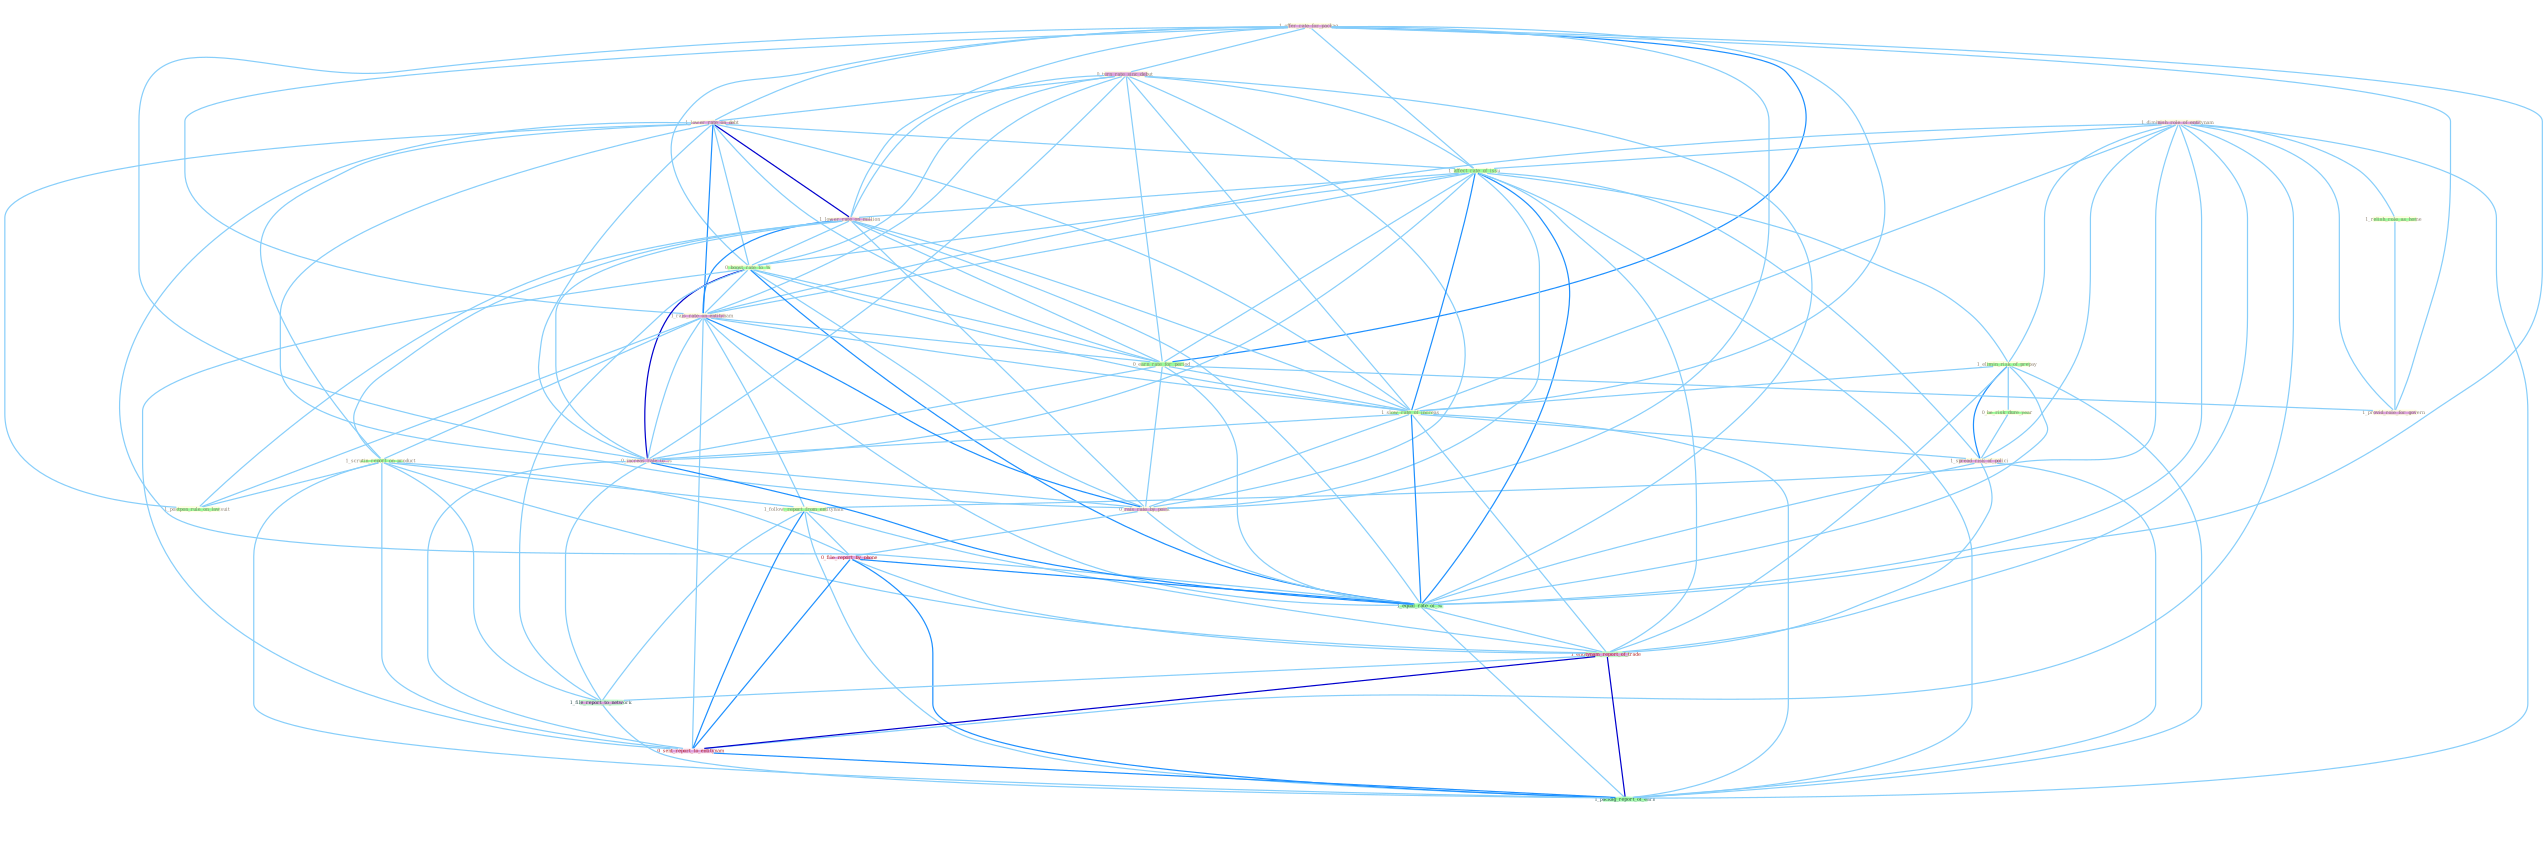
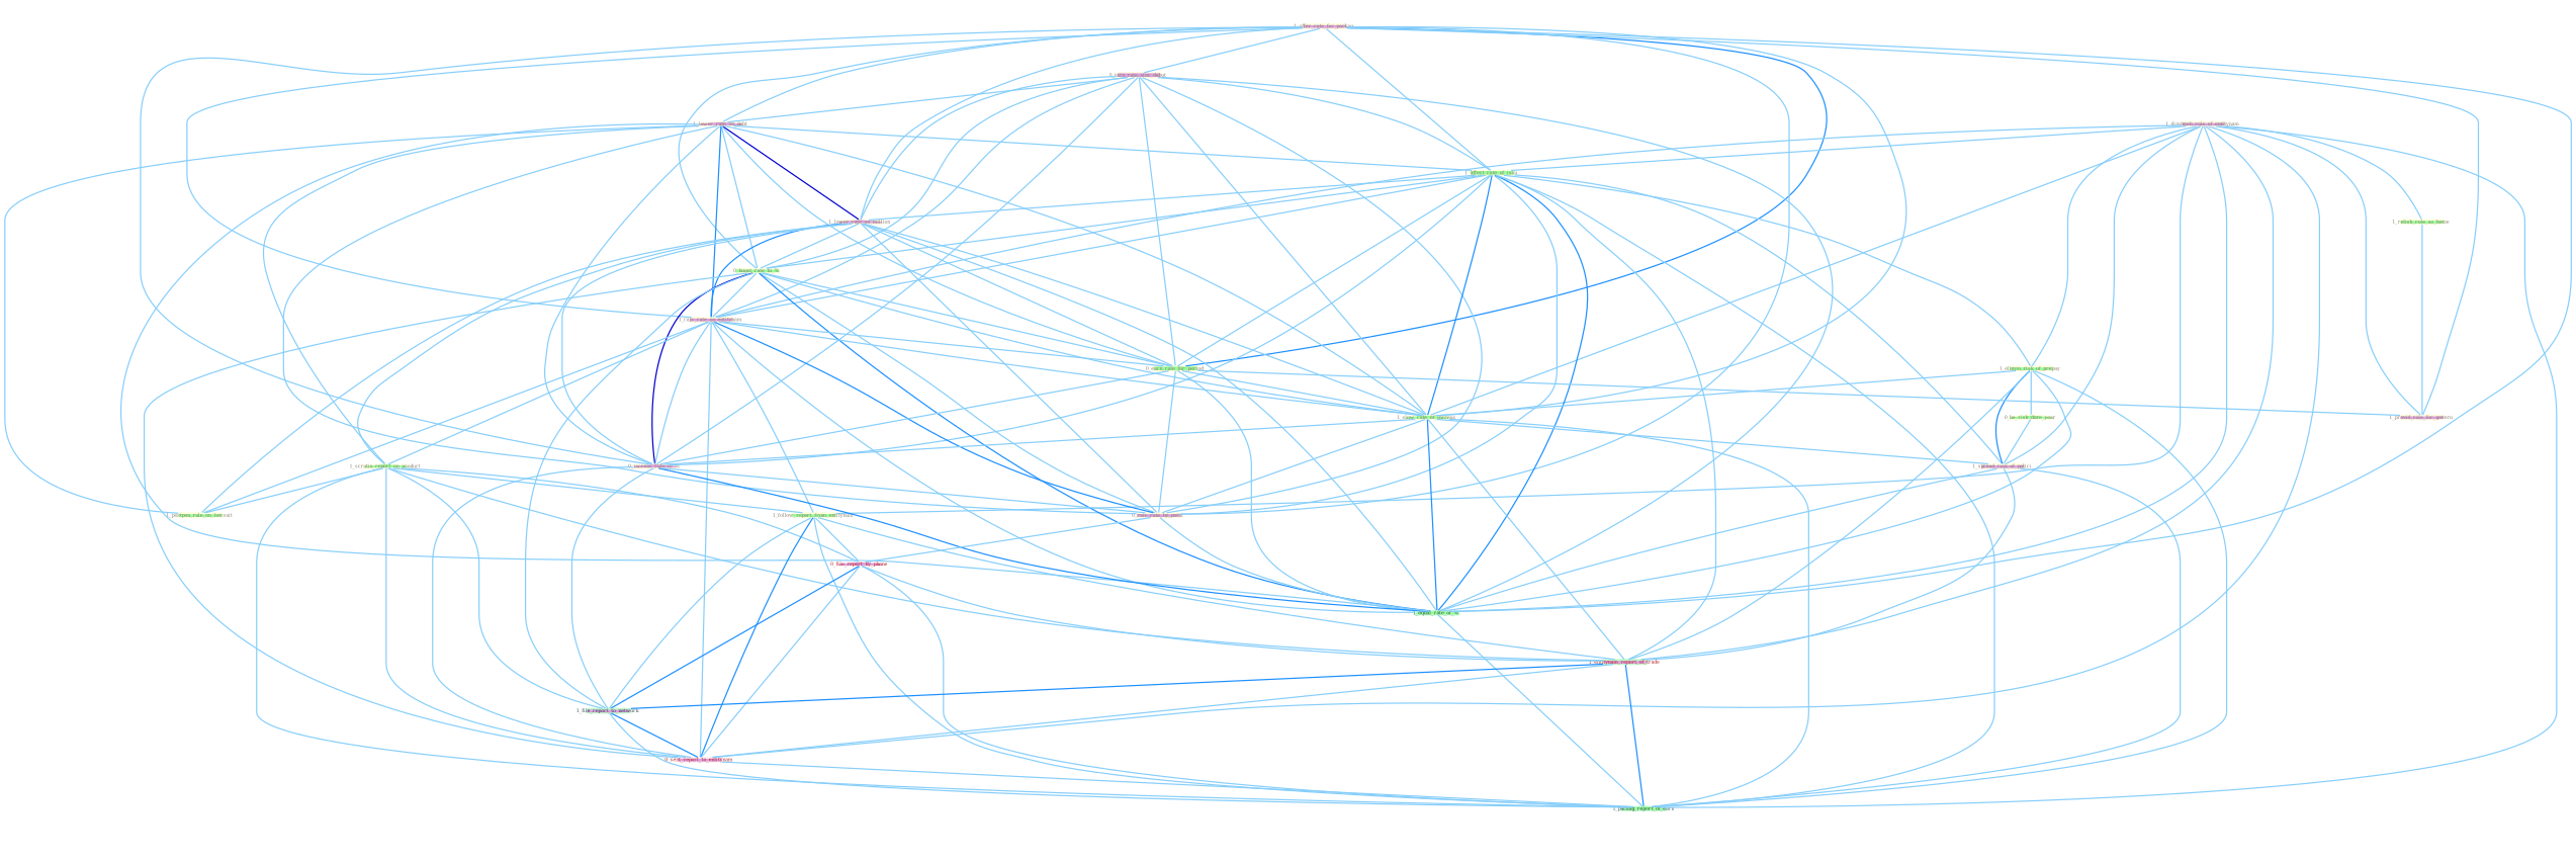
  graph {
    fontname="DejaVu Serif"
    node [color="#ffffe0" fillcolor=plum fixedsize=true fontcolor="#8b7d6b" fontname="DejaVu Serif" fontsize=4 shape=cylinder style=filled]
    edge [color="#87cefa" fontname="DejaVu Serif" w=1]
    "1_offer_rate_for_packag " [height=.06 width=.5]
    "0_turn_rate_sinc_debut " [height=.06 shape=box width=.5]
    "1_lower_rate_on_debt " [height=.06 shape=house width=.5]
    "1_diminish_role_of_entitynam " [height=.06 width=.5]
    "1_affect_rate_of_issu " [fillcolor=palegreen height=.06 shape=box width=.5]
    "1_lower_rate_on_million " [height=.06 shape=house width=.5]
    "0_boost_rate_to_% " [fillcolor=palegreen height=.06 width=.5]
    "1_elimin_risk_of_prepay " [fillcolor=palegreen height=.06 width=.5]
    "1_rais_rate_on_entitynam " [height=.06 width=.5]
    "1_relish_role_as_home " [fillcolor=palegreen height=.06 width=.5]
    "0_be_risk_dure_year " [fillcolor=palegreen height=.06 shape=house width=.5]
    "1_scrutin_report_on_product " [fillcolor=palegreen height=.06 shape=house width=.5]
    "0_earn_rate_for_period " [fillcolor=palegreen height=.06 shape=box width=.5]
    "1_postpon_rule_on_lawsuit " [fillcolor=palegreen height=.06 width=.5]
    "1_slow_rate_of_increas " [fillcolor=palegreen height=.06 shape=house width=.5]
    "1_provid_role_for_govern " [height=.06 width=.5]
    "0_increas_rate_to_% " [height=.06 shape=house width=.5]
    "1_spread_risk_of_polici " [height=.06 width=.5]
    "0_rais_rate_by_point " [height=.06 width=.5]
    "1_follow_report_from_entitynam " [fillcolor=palegreen height=.06 width=.5]
    "0_file_report_by_phone " [color="#fff0f5" fontcolor="#b22222" height=.06 shape=house width=.5]
    "0_sent_report_to_entitynam " [color="#fff0f5" fontcolor="#b22222" height=.06 width=.5]
    "1_equal_rate_of_% " [color="#BDFCC9" fillcolor=palegreen fontcolor="#2f4f4f" height=.06 shape=house width=.5]
    "1_entitynam_report_of_trade " [color="#BDFCC9" fontcolor="#b22222" height=.06 width=.5]
    n25 [color="#BDFCC9" fillcolor=palegreen fontcolor="#2f4f4f" height=.06 label="1_packag_report_of_earn" shape=house width=.5]
    "1_file_report_to_network " [color="#BDFCC9" fontcolor="#2f4f4f" height=.06 width=.5]
    subgraph sub_1 {
      "1_offer_rate_for_packag "
      "0_turn_rate_sinc_debut "
      "1_lower_rate_on_debt "
      "1_diminish_role_of_entitynam "
      "1_affect_rate_of_issu "
      "1_lower_rate_on_million "
      "0_boost_rate_to_% "
      "1_elimin_risk_of_prepay "
      "1_rais_rate_on_entitynam "
      "1_relish_role_as_home "
      "0_be_risk_dure_year "
      "1_scrutin_report_on_product "
      "0_earn_rate_for_period "
      "1_postpon_rule_on_lawsuit "
      "1_slow_rate_of_increas "
      "1_provid_role_for_govern "
      "0_increas_rate_to_% "
      "1_spread_risk_of_polici "
      "0_rais_rate_by_point "
      "1_follow_report_from_entitynam "
    }
    subgraph sub_2 {
      "0_file_report_by_phone "
      "0_sent_report_to_entitynam "
    }
    "1_offer_rate_for_packag " -- "0_turn_rate_sinc_debut "
    "1_offer_rate_for_packag " -- "1_lower_rate_on_debt "
    "1_offer_rate_for_packag " -- "1_affect_rate_of_issu "
    "1_offer_rate_for_packag " -- "1_lower_rate_on_million "
    "1_offer_rate_for_packag " -- "0_boost_rate_to_% "
    "1_offer_rate_for_packag " -- "1_rais_rate_on_entitynam "
    "1_offer_rate_for_packag " -- "0_earn_rate_for_period " [color="#1e90ff" w=2]
    "1_offer_rate_for_packag " -- "1_slow_rate_of_increas "
    "1_offer_rate_for_packag " -- "1_provid_role_for_govern "
    "1_offer_rate_for_packag " -- "0_increas_rate_to_% "
    "1_offer_rate_for_packag " -- "0_rais_rate_by_point "
    "1_offer_rate_for_packag " -- "1_equal_rate_of_% "
    "0_turn_rate_sinc_debut " -- "1_lower_rate_on_debt "
    "0_turn_rate_sinc_debut " -- "1_affect_rate_of_issu "
    "0_turn_rate_sinc_debut " -- "1_lower_rate_on_million "
    "0_turn_rate_sinc_debut " -- "0_boost_rate_to_% "
    "0_turn_rate_sinc_debut " -- "1_rais_rate_on_entitynam "
    "0_turn_rate_sinc_debut " -- "0_earn_rate_for_period "
    "0_turn_rate_sinc_debut " -- "1_slow_rate_of_increas "
    "0_turn_rate_sinc_debut " -- "0_increas_rate_to_% "
    "0_turn_rate_sinc_debut " -- "0_rais_rate_by_point "
    "0_turn_rate_sinc_debut " -- "1_equal_rate_of_% "
    "1_lower_rate_on_debt " -- "1_affect_rate_of_issu "
    "1_lower_rate_on_debt " -- "1_lower_rate_on_million " [color="#0000cd" w=3]
    "1_lower_rate_on_debt " -- "0_boost_rate_to_% "
    "1_lower_rate_on_debt " -- "1_rais_rate_on_entitynam " [color="#1e90ff" w=2]
    "1_lower_rate_on_debt " -- "1_scrutin_report_on_product "
    "1_lower_rate_on_debt " -- "0_earn_rate_for_period "
    "1_lower_rate_on_debt " -- "1_postpon_rule_on_lawsuit "
    "1_lower_rate_on_debt " -- "1_slow_rate_of_increas "
    "1_lower_rate_on_debt " -- "0_increas_rate_to_% "
    "1_lower_rate_on_debt " -- "0_rais_rate_by_point "
    "1_lower_rate_on_debt " -- "1_equal_rate_of_% "
    "1_diminish_role_of_entitynam " -- "1_affect_rate_of_issu "
    "1_diminish_role_of_entitynam " -- "1_elimin_risk_of_prepay "
    "1_diminish_role_of_entitynam " -- "1_rais_rate_on_entitynam "
    "1_diminish_role_of_entitynam " -- "1_relish_role_as_home "
    "1_diminish_role_of_entitynam " -- "1_slow_rate_of_increas "
    "1_diminish_role_of_entitynam " -- "1_provid_role_for_govern "
    "1_diminish_role_of_entitynam " -- "1_spread_risk_of_polici "
    "1_diminish_role_of_entitynam " -- "1_follow_report_from_entitynam "
    "1_diminish_role_of_entitynam " -- "0_sent_report_to_entitynam "
    "1_diminish_role_of_entitynam " -- "1_equal_rate_of_% "
    "1_diminish_role_of_entitynam " -- "1_entitynam_report_of_trade "
    "1_diminish_role_of_entitynam " -- n25
    "1_affect_rate_of_issu " -- "1_lower_rate_on_million "
    "1_affect_rate_of_issu " -- "0_boost_rate_to_% "
    "1_affect_rate_of_issu " -- "1_elimin_risk_of_prepay "
    "1_affect_rate_of_issu " -- "1_rais_rate_on_entitynam "
    "1_affect_rate_of_issu " -- "0_earn_rate_for_period "
    "1_affect_rate_of_issu " -- "1_slow_rate_of_increas " [color="#1e90ff" w=2]
    "1_affect_rate_of_issu " -- "0_increas_rate_to_% "
    "1_affect_rate_of_issu " -- "1_spread_risk_of_polici "
    "1_affect_rate_of_issu " -- "0_rais_rate_by_point "
    "1_affect_rate_of_issu " -- "1_equal_rate_of_% " [color="#1e90ff" w=2]
    "1_affect_rate_of_issu " -- "1_entitynam_report_of_trade "
    "1_affect_rate_of_issu " -- n25
    "1_lower_rate_on_million " -- "0_boost_rate_to_% "
    "1_lower_rate_on_million " -- "1_rais_rate_on_entitynam " [color="#1e90ff" w=2]
    "1_lower_rate_on_million " -- "1_scrutin_report_on_product "
    "1_lower_rate_on_million " -- "0_earn_rate_for_period "
    "1_lower_rate_on_million " -- "1_postpon_rule_on_lawsuit "
    "1_lower_rate_on_million " -- "1_slow_rate_of_increas "
    "1_lower_rate_on_million " -- "0_increas_rate_to_% "
    "1_lower_rate_on_million " -- "0_rais_rate_by_point "
    "1_lower_rate_on_million " -- "1_equal_rate_of_% "
    "0_boost_rate_to_% " -- "1_rais_rate_on_entitynam "
    "0_boost_rate_to_% " -- "0_earn_rate_for_period "
    "0_boost_rate_to_% " -- "1_slow_rate_of_increas "
    "0_boost_rate_to_% " -- "0_increas_rate_to_% " [color="#0000cd" w=3]
    "0_boost_rate_to_% " -- "0_rais_rate_by_point "
    "0_boost_rate_to_% " -- "0_sent_report_to_entitynam "
    "0_boost_rate_to_% " -- "1_equal_rate_of_% " [color="#1e90ff" w=2]
    "0_boost_rate_to_% " -- "1_file_report_to_network "
    "1_elimin_risk_of_prepay " -- "0_be_risk_dure_year "
    "1_elimin_risk_of_prepay " -- "1_slow_rate_of_increas "
    "1_elimin_risk_of_prepay " -- "1_spread_risk_of_polici " [color="#1e90ff" w=2]
    "1_elimin_risk_of_prepay " -- "1_equal_rate_of_% "
    "1_elimin_risk_of_prepay " -- "1_entitynam_report_of_trade "
    "1_elimin_risk_of_prepay " -- n25
    "1_rais_rate_on_entitynam " -- "1_scrutin_report_on_product "
    "1_rais_rate_on_entitynam " -- "0_earn_rate_for_period "
    "1_rais_rate_on_entitynam " -- "1_postpon_rule_on_lawsuit "
    "1_rais_rate_on_entitynam " -- "1_slow_rate_of_increas "
    "1_rais_rate_on_entitynam " -- "0_increas_rate_to_% "
    "1_rais_rate_on_entitynam " -- "0_rais_rate_by_point " [color="#1e90ff" w=2]
    "1_rais_rate_on_entitynam " -- "1_follow_report_from_entitynam "
    "1_rais_rate_on_entitynam " -- "0_sent_report_to_entitynam "
    "1_rais_rate_on_entitynam " -- "1_equal_rate_of_% "
    "1_relish_role_as_home " -- "1_provid_role_for_govern "
    "0_be_risk_dure_year " -- "1_spread_risk_of_polici "
    "1_scrutin_report_on_product " -- "1_postpon_rule_on_lawsuit "
    "1_scrutin_report_on_product " -- "1_follow_report_from_entitynam "
    "1_scrutin_report_on_product " -- "0_file_report_by_phone "
    "1_scrutin_report_on_product " -- "0_sent_report_to_entitynam "
    "1_scrutin_report_on_product " -- "1_entitynam_report_of_trade "
    "1_scrutin_report_on_product " -- n25
    "1_scrutin_report_on_product " -- "1_file_report_to_network "
    "0_earn_rate_for_period " -- "1_slow_rate_of_increas "
    "0_earn_rate_for_period " -- "1_provid_role_for_govern "
    "0_earn_rate_for_period " -- "0_increas_rate_to_% "
    "0_earn_rate_for_period " -- "0_rais_rate_by_point "
    "0_earn_rate_for_period " -- "1_equal_rate_of_% "
    "1_slow_rate_of_increas " -- "0_increas_rate_to_% "
    "1_slow_rate_of_increas " -- "1_spread_risk_of_polici "
    "1_slow_rate_of_increas " -- "0_rais_rate_by_point "
    "1_slow_rate_of_increas " -- "1_equal_rate_of_% " [color="#1e90ff" w=2]
    "1_slow_rate_of_increas " -- "1_entitynam_report_of_trade "
    "1_slow_rate_of_increas " -- n25
    "0_increas_rate_to_% " -- "0_rais_rate_by_point "
    "0_increas_rate_to_% " -- "0_sent_report_to_entitynam "
    "0_increas_rate_to_% " -- "1_equal_rate_of_% " [color="#1e90ff" w=2]
    "0_increas_rate_to_% " -- "1_file_report_to_network "
    "1_spread_risk_of_polici " -- "1_equal_rate_of_% "
    "1_spread_risk_of_polici " -- "1_entitynam_report_of_trade "
    "1_spread_risk_of_polici " -- n25
    "0_rais_rate_by_point " -- "0_file_report_by_phone "
    "0_rais_rate_by_point " -- "1_equal_rate_of_% "
    "1_follow_report_from_entitynam " -- "0_file_report_by_phone "
    "1_follow_report_from_entitynam " -- "0_sent_report_to_entitynam " [color="#1e90ff" w=2]
    "1_follow_report_from_entitynam " -- "1_entitynam_report_of_trade "
    "1_follow_report_from_entitynam " -- n25
    "1_follow_report_from_entitynam " -- "1_file_report_to_network "
-   "0_file_report_by_phone " -- "0_sent_report_to_entitynam " [color="#1e90ff"]
+   "0_file_report_by_phone " -- "0_sent_report_to_entitynam "
    "0_file_report_by_phone " -- "1_entitynam_report_of_trade "
-   "0_file_report_by_phone " -- n25 [color="#1e90ff"]
-   "0_file_report_by_phone " -- "1_equal_rate_of_% " [color="#1e90ff" w=2]
-   "0_sent_report_to_entitynam " -- n25 [color="#1e90ff"]
-   "1_equal_rate_of_% " -- "1_entitynam_report_of_trade "
+   "0_file_report_by_phone " -- n25
+   "0_file_report_by_phone " -- "1_file_report_to_network " [color="#1e90ff" w=2]
+   "0_sent_report_to_entitynam " -- n25
    "1_equal_rate_of_% " -- n25
-   "1_entitynam_report_of_trade " -- "0_sent_report_to_entitynam " [color="#0000cd"]
-   "1_entitynam_report_of_trade " -- n25 [color="#0000cd" w=2]
-   "1_entitynam_report_of_trade " -- "1_file_report_to_network "
+   "1_entitynam_report_of_trade " -- "0_sent_report_to_entitynam "
+   "1_entitynam_report_of_trade " -- n25 [color="#1e90ff" w=2]
+   "1_entitynam_report_of_trade " -- "1_file_report_to_network " [color="#1e90ff"]
+   "1_file_report_to_network " -- "0_sent_report_to_entitynam " [color="#1e90ff" w=2]
    "1_file_report_to_network " -- n25
  }
